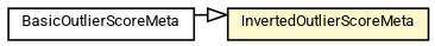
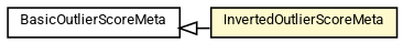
  digraph {
    nodesep=0.15
    rankdir=LR
    ranksep=0.25
    node [fontcolor=black fontname=Roboto fontsize=8 margin=0 shape=plaintext]
    n1 [height=0 label=<<table title="de.lmu.ifi.dbs.elki.result.outlier.BasicOutlierScoreMeta" border="0" cellborder="1" cellspacing="0" cellpadding="2" href="BasicOutlierScoreMeta.html" target="_parent"> 		<tr><td><table border="0" cellspacing="0" cellpadding="1"> 		<tr><td align="center" balign="center"> <font face="Roboto">BasicOutlierScoreMeta</font> </td></tr> 		</table></td></tr> 		</table>> width=0]
    n2 [height=0 label=<<table title="de.lmu.ifi.dbs.elki.result.outlier.InvertedOutlierScoreMeta" border="0" cellborder="1" cellspacing="0" cellpadding="2" bgcolor="lemonChiffon" href="InvertedOutlierScoreMeta.html" target="_parent"> 		<tr><td><table border="0" cellspacing="0" cellpadding="1"> 		<tr><td align="center" balign="center"> <font face="Roboto">InvertedOutlierScoreMeta</font> </td></tr> 		</table></td></tr> 		</table>> width=0]
-   n2 -> n1 [arrowtail=empty color=black dir=back fontname=Roboto fontsize=7 labelfontname=Roboto labelfontsize=7 weight=10 style=solid]
+   n1 -> n2 [arrowtail=empty color=black dir=back fontname=Roboto fontsize=7 labelfontname=Roboto labelfontsize=7 weight=10 style=solid]
  }
